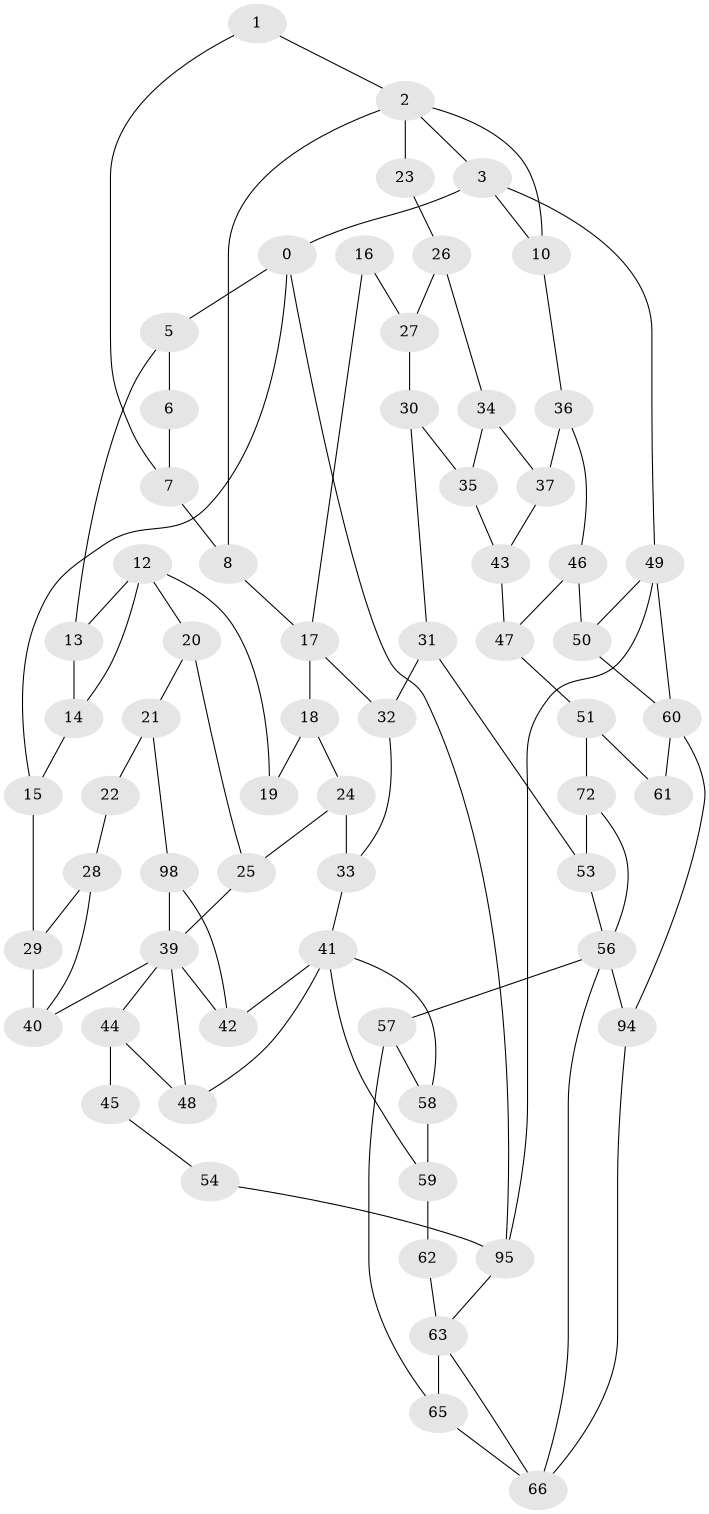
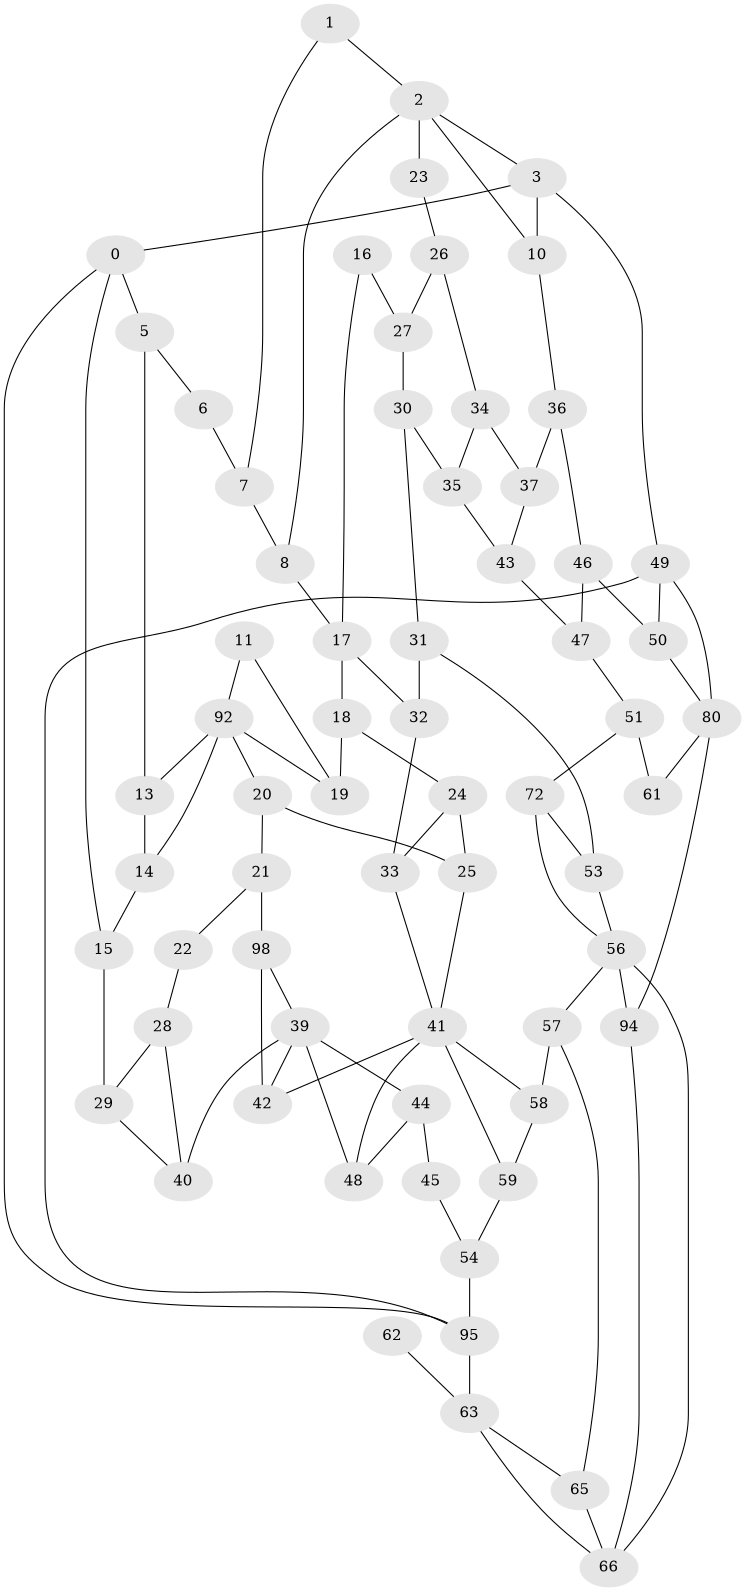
  graph {
    node [color=gray90 style=filled]
    edge [weight=1.0]
    1
    2
    7
    3
    8
    10
    23
    n8 [label=0]
    49
    17
    36
    26
    5
    15
    n15 [label=95]
    50
-   60
+   60 [label=80]
    6
    13
    29
    63
    14
    16
    27
-   12
+   11
+   12 [label=92]
    19
    37
    46
    20
    21
    25
    22
    28
    40
    18
    32
    30
    24
    33
    n41 [label=98]
    41
    39
    42
    34
    48
    58
    59
    35
    31
    45
    54
    53
    43
    56
    47
    44
    62
    51
    n60 [label=72]
    61
    n62 [label=94]
    57
    66
    65
    1 -- 2
    1 -- 7
    2 -- 3
    2 -- 8
    2 -- 10
    2 -- 23 [weight=2.0]
    7 -- 8
    3 -- 10
    3 -- n8
    3 -- 49
    8 -- 17
    10 -- 36
    23 -- 26
    n8 -- 5
    n8 -- 15
    n8 -- n15
    49 -- n15
    49 -- 50
    49 -- 60
    17 -- 18
    17 -- 32
    36 -- 37
    36 -- 46
    26 -- 27
    26 -- 34
    5 -- 6
    5 -- 13
    15 -- 29
    n15 -- 63
    50 -- 60
    60 -- 61 [weight=2.0]
    60 -- n62 [weight=2.0]
    6 -- 7
    13 -- 14
    29 -- 40
    63 -- 66
    63 -- 65
    14 -- 15
    16 -- 17
    16 -- 27
    27 -- 30
+   11 -- 12
+   11 -- 19
    12 -- 13
    12 -- 14
    12 -- 19
    12 -- 20
    37 -- 43
    46 -- 50
    46 -- 47
    20 -- 21
    20 -- 25
    21 -- 22
    21 -- n41
-   25 -- 39
+   25 -- 41
    22 -- 28
    28 -- 29
    28 -- 40
    18 -- 19
    18 -- 24
    32 -- 33
    30 -- 35
    30 -- 31
    24 -- 25
    24 -- 33
    33 -- 41
    n41 -- 39
    n41 -- 42
    41 -- 42
    41 -- 48
    41 -- 58
    41 -- 59
    39 -- 40 [weight=2.0]
    39 -- 42
    39 -- 48
    39 -- 44
    34 -- 37
    34 -- 35
    58 -- 59
-   59 -- 62
+   59 -- 54
    35 -- 43
    31 -- 32
    31 -- 53
    45 -- 54
    54 -- n15
    53 -- 56
    43 -- 47
    56 -- n62 [weight=2.0]
    56 -- 57
    56 -- 66
    47 -- 51
    44 -- 48
    44 -- 45
    62 -- 63 [weight=2.0]
    51 -- n60
    51 -- 61
    n60 -- 53
    n60 -- 56
    n62 -- 66
    57 -- 58
    57 -- 65
    65 -- 66
  }
